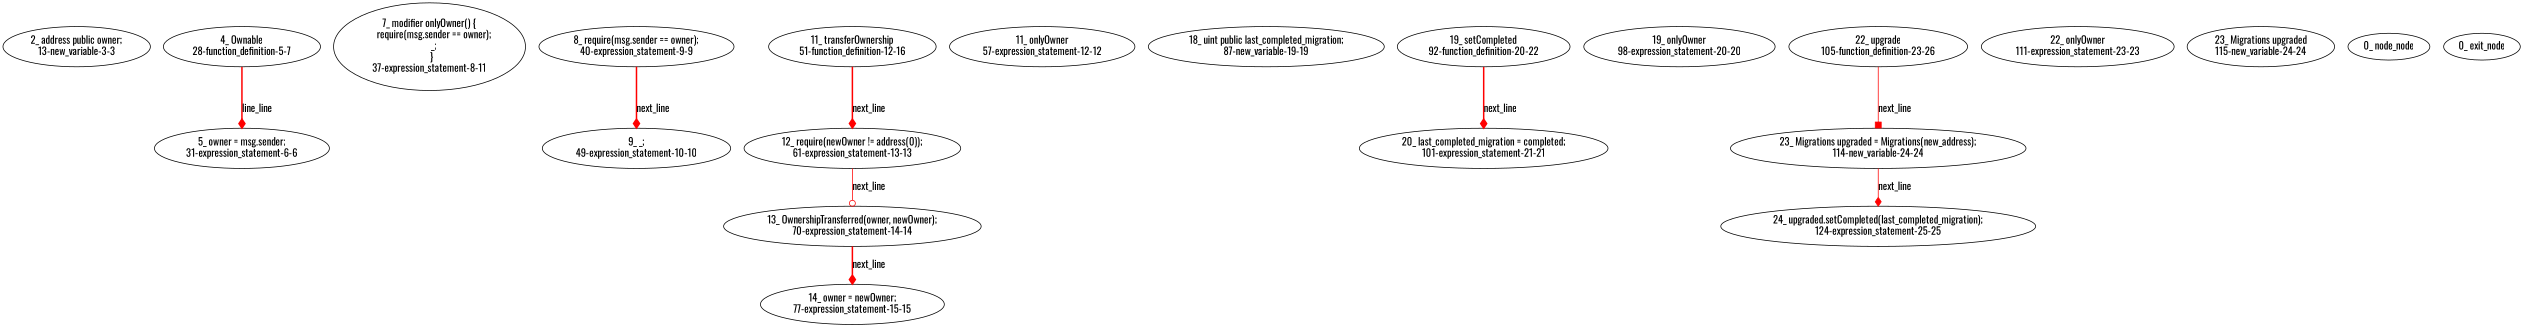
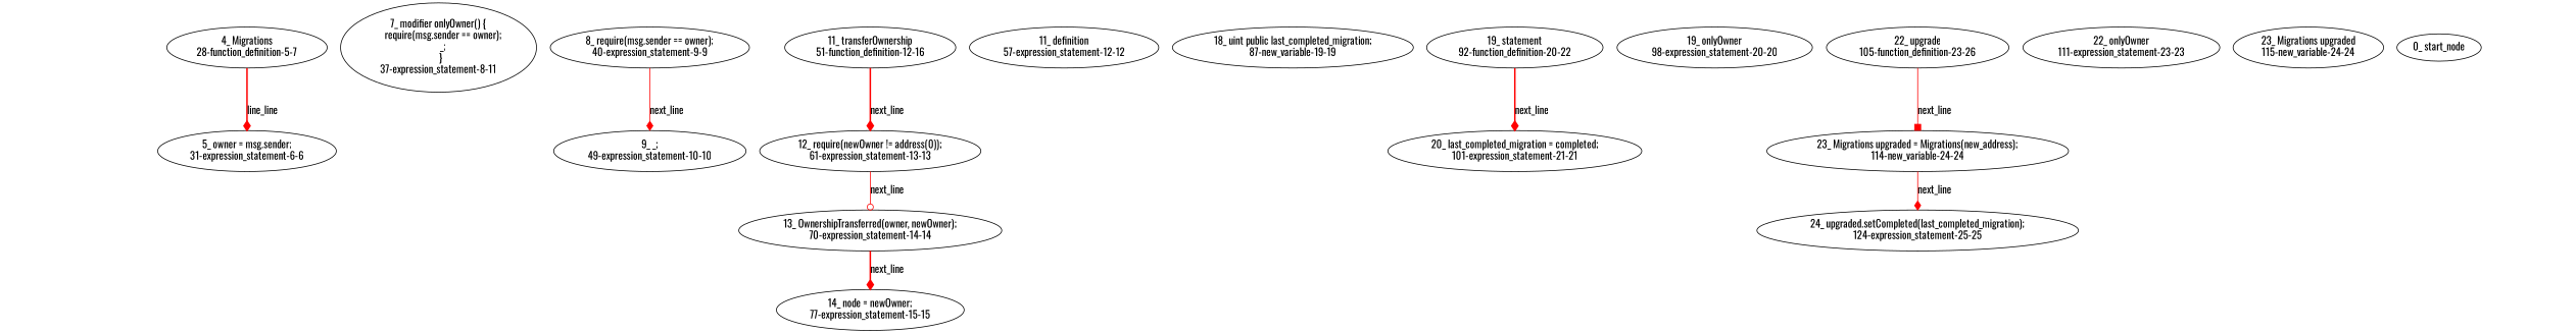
  digraph {
    fontname=Oswald
    node [fontname=Oswald type_label=expression_statement]
    edge [arrowhead=diamond color=red controlflow_type=next_line edge_type=CFG_edge fontname=Oswald style=bold]
-   n1 [label="2_ address public owner;\n13-new_variable-3-3" type_label=new_variable]
-   n2 [label="4_ Ownable\n28-function_definition-5-7" type_label=function_definition]
+   n2 [label="4_ Migrations\n28-function_definition-5-7" type_label=function_definition]
    n3 [label="5_ owner = msg.sender;\n31-expression_statement-6-6"]
    n4 [label="7_ modifier onlyOwner() {\n    require(msg.sender == owner);\n    _;\n  }\n37-expression_statement-8-11"]
    n5 [label="8_ require(msg.sender == owner);\n40-expression_statement-9-9"]
    n6 [label="9_ _;\n49-expression_statement-10-10"]
    n7 [label="11_ transferOwnership\n51-function_definition-12-16" type_label=function_definition]
    n8 [label="12_ require(newOwner != address(0));\n61-expression_statement-13-13"]
    n9 [label="13_ OwnershipTransferred(owner, newOwner);\n70-expression_statement-14-14"]
-   n10 [label="11_ onlyOwner\n57-expression_statement-12-12"]
-   n11 [label="14_ owner = newOwner;\n77-expression_statement-15-15"]
+   n10 [label="11_ definition\n57-expression_statement-12-12"]
+   n11 [label="14_ node = newOwner;\n77-expression_statement-15-15"]
    n12 [label="18_ uint public last_completed_migration;\n87-new_variable-19-19" type_label=new_variable]
-   n13 [label="19_ setCompleted\n92-function_definition-20-22" type_label=function_definition]
+   n13 [label="19_ statement\n92-function_definition-20-22" type_label=function_definition]
    n14 [label="20_ last_completed_migration = completed;\n101-expression_statement-21-21"]
    n15 [label="19_ onlyOwner\n98-expression_statement-20-20"]
    n16 [label="22_ upgrade\n105-function_definition-23-26" type_label=function_definition]
    n17 [label="23_ Migrations upgraded = Migrations(new_address);\n114-new_variable-24-24" type_label=new_variable]
    n18 [label="24_ upgraded.setCompleted(last_completed_migration);\n124-expression_statement-25-25"]
    n19 [label="22_ onlyOwner\n111-expression_statement-23-23"]
    n20 [label="23_ Migrations upgraded\n115-new_variable-24-24" type_label=new_variable]
-   n21 [label="0_ node_node" type_label=start]
-   n22 [label="0_ exit_node" type_label=exit]
+   n21 [label="0_ start_node" type_label=start]
    n2 -> n3 [label=line_line]
-   n5 -> n6 [label=next_line]
+   n5 -> n6 [label=next_line style=solid]
    n7 -> n8 [label=next_line]
    n8 -> n9 [arrowhead=odot label=next_line style=solid]
    n9 -> n11 [label=next_line]
    n13 -> n14 [label=next_line]
    n16 -> n17 [arrowhead=box label=next_line style=solid]
    n17 -> n18 [label=next_line style=solid]
  }
